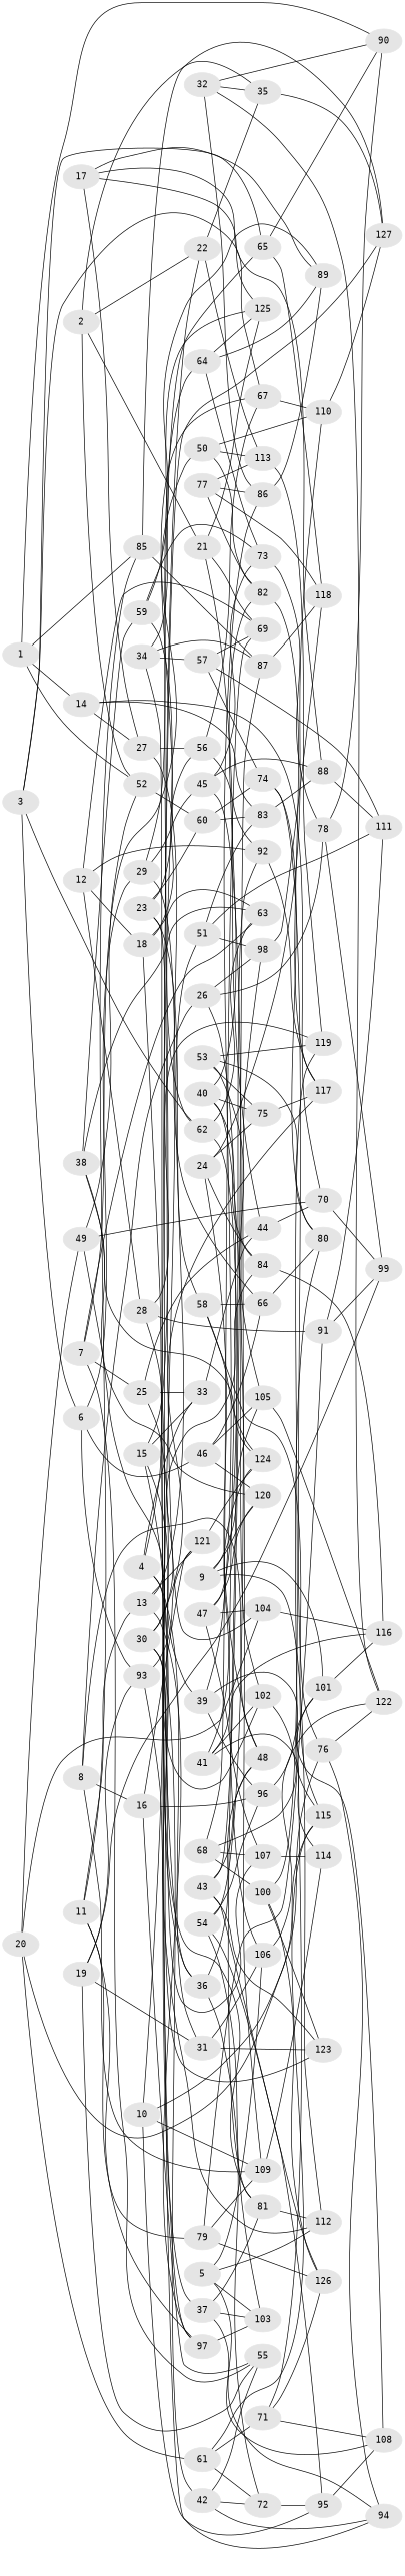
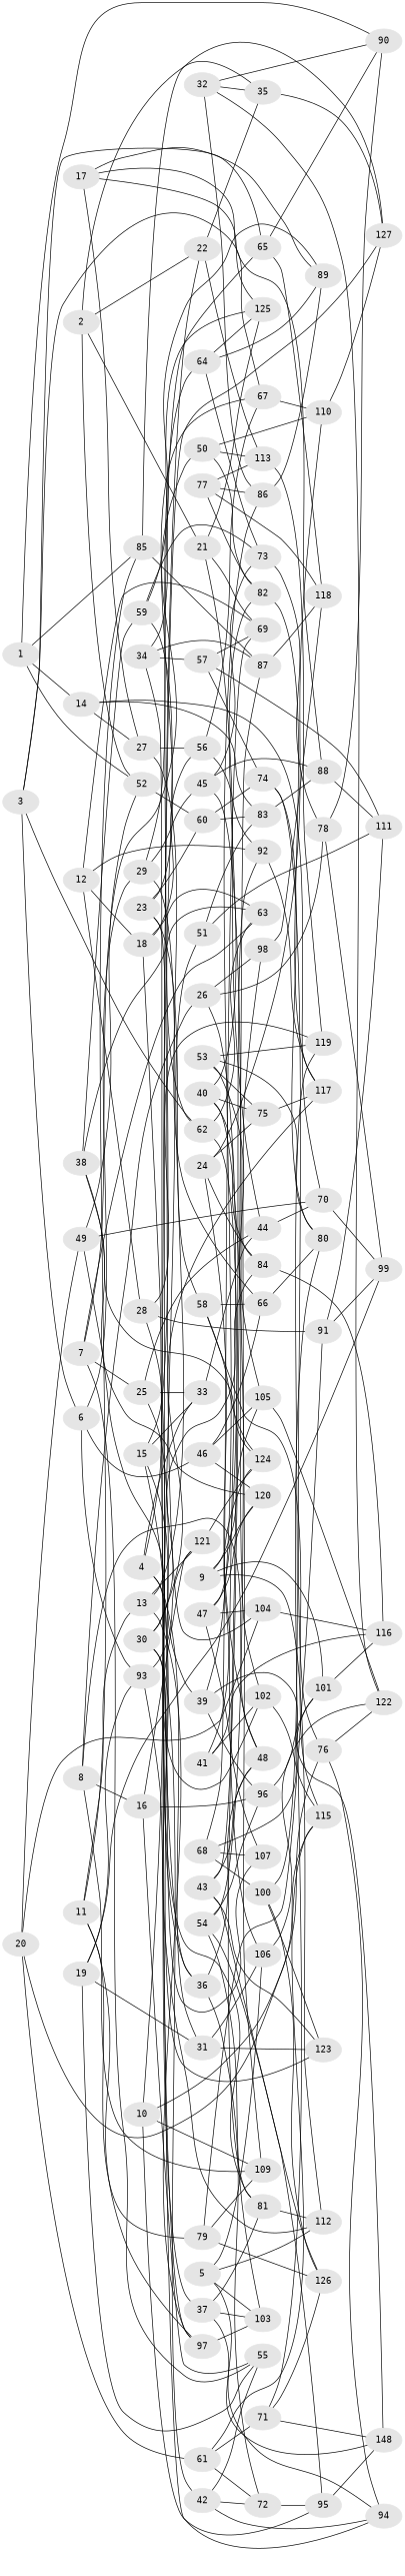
  graph {
    fontname="DejaVu Sans Mono"
    rankdir=LR
    node [color=gray90 fontname="DejaVu Sans Mono" style=filled]
    edge [fontname="DejaVu Sans Mono"]
    1
    14
    52
    85
    90
    27
    70
    83
    60
    127
    87
    2
    21
    22
    35
    69
    125
    44
    113
    3
    6
    62
    65
    67
    29
    46
    93
    63
    81
    118
    110
    4
    31
    33
    123
    106
    5
    94
    103
    112
    122
    45
    64
    105
    120
    66
    97
    121
    7
    25
    50
    55
    36
    82
    8
    16
    26
    48
    109
    96
    78
    98
-   114
    9
    101
    116
    10
    95
    115
-   108
+   108 [label=148]
    11
    13
    79
    51
    91
    126
    12
    18
    28
    92
    56
    37
    119
    117
    111
    124
    99
    88
    15
    39
    86
    17
    89
    72
    19
    20
    49
    61
    76
    104
    102
    71
    23
    58
    74
    24
    75
    84
    80
    73
    30
    42
    107
    32
    34
    57
    38
    59
    40
    41
    43
    47
    53
    54
    68
    100
    77
    1 -- 14
    1 -- 52
    1 -- 85
    1 -- 90
    14 -- 27
    14 -- 70
    14 -- 83
    52 -- 60
    85 -- 127
    85 -- 87
    27 -- 66
    27 -- 56
    70 -- 99
    83 -- 88
    60 -- 83
    60 -- 74
    87 -- 118
    2 -- 52
    2 -- 21
    2 -- 22
    2 -- 35
    21 -- 69
    21 -- 125
    21 -- 44
    22 -- 35
    22 -- 113
    35 -- 127
    44 -- 70
    113 -- 119
    3 -- 6
    3 -- 62
    3 -- 65
    3 -- 67
    6 -- 29
    6 -- 46
    6 -- 93
    62 -- 63
    62 -- 81
    65 -- 90
    65 -- 118
    67 -- 110
    29 -- 81
    29 -- 45
    29 -- 64
    46 -- 105
    46 -- 120
    46 -- 66
    93 -- 97
    93 -- 121
    81 -- 112
    110 -- 127
    4 -- 127
    4 -- 31
    4 -- 33
    4 -- 123
    31 -- 123
    31 -- 106
    33 -- 44
    106 -- 122
    5 -- 106
    5 -- 94
    5 -- 103
    5 -- 112
    45 -- 88
    45 -- 102
    45 -- 73
    64 -- 125
    64 -- 89
    64 -- 73
    105 -- 122
    66 -- 80
    97 -- 103
    121 -- 124
    7 -- 63
    7 -- 25
    7 -- 50
    7 -- 55
    25 -- 44
    25 -- 33
    25 -- 36
    50 -- 113
    50 -- 110
    50 -- 82
    36 -- 48
    36 -- 72
    82 -- 117
    8 -- 16
    8 -- 26
    8 -- 48
    8 -- 109
    16 -- 121
    16 -- 55
    16 -- 96
    26 -- 106
    26 -- 78
    26 -- 98
-   109 -- 114
    96 -- 101
    78 -- 90
    78 -- 99
    98 -- 118
    9 -- 112
    9 -- 105
    9 -- 120
    9 -- 101
    101 -- 116
    10 -- 22
    10 -- 109
    10 -- 95
    10 -- 115
    95 -- 108
    11 -- 85
    11 -- 97
    11 -- 13
    11 -- 79
    13 -- 97
    13 -- 121
    13 -- 51
    79 -- 109
    79 -- 91
    79 -- 126
    51 -- 83
-   51 -- 98
    51 -- 111
    91 -- 111
    91 -- 99
    12 -- 69
    12 -- 18
    12 -- 28
    12 -- 92
    18 -- 63
    18 -- 36
    18 -- 56
    28 -- 91
    28 -- 37
    28 -- 119
    92 -- 117
    56 -- 67
    56 -- 92
    37 -- 81
    37 -- 103
    37 -- 108
    88 -- 111
    15 -- 65
    15 -- 33
    15 -- 112
    15 -- 39
    39 -- 96
    39 -- 108
    39 -- 86
    86 -- 89
    17 -- 27
    17 -- 125
    17 -- 88
    17 -- 89
    72 -- 95
    19 -- 93
    19 -- 31
    19 -- 55
    19 -- 99
    20 -- 49
    20 -- 61
    20 -- 76
    20 -- 104
    49 -- 52
    49 -- 70
    49 -- 102
    61 -- 115
    61 -- 72
    61 -- 71
    76 -- 94
    76 -- 122
    104 -- 116
    102 -- 115
    71 -- 108
    71 -- 126
    71 -- 80
    23 -- 60
    23 -- 67
    23 -- 104
    23 -- 58
    58 -- 66
    58 -- 115
    58 -- 124
    74 -- 76
    74 -- 80
    24 -- 110
    24 -- 48
    24 -- 75
    24 -- 84
    75 -- 117
    84 -- 116
    73 -- 78
    30 -- 117
    30 -- 84
    30 -- 42
    30 -- 107
    42 -- 94
    42 -- 55
    42 -- 72
-   107 -- 114
    32 -- 90
    32 -- 35
    32 -- 122
    32 -- 86
    34 -- 87
    34 -- 125
    34 -- 94
    34 -- 57
    57 -- 69
    57 -- 111
    57 -- 74
    38 -- 63
    38 -- 120
    38 -- 124
    38 -- 59
    59 -- 62
    59 -- 89
    59 -- 73
    40 -- 82
    40 -- 109
    40 -- 75
    40 -- 84
-   41 -- 114
    41 -- 116
    41 -- 124
    41 -- 102
    43 -- 87
    43 -- 123
    43 -- 48
    43 -- 95
    47 -- 120
    47 -- 92
    47 -- 104
    47 -- 107
    53 -- 105
    53 -- 119
    53 -- 75
    53 -- 80
    54 -- 103
    54 -- 96
    54 -- 98
    54 -- 126
    68 -- 69
    68 -- 101
    68 -- 107
    68 -- 100
    100 -- 123
    100 -- 126
    100 -- 119
    77 -- 113
    77 -- 118
    77 -- 82
    77 -- 86
  }
